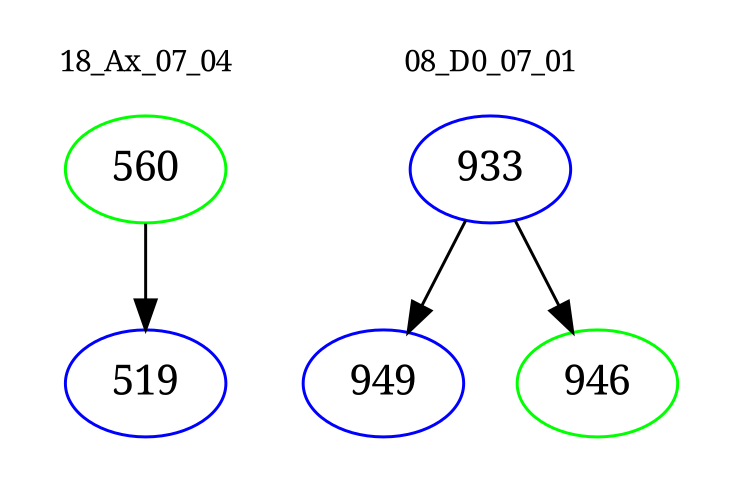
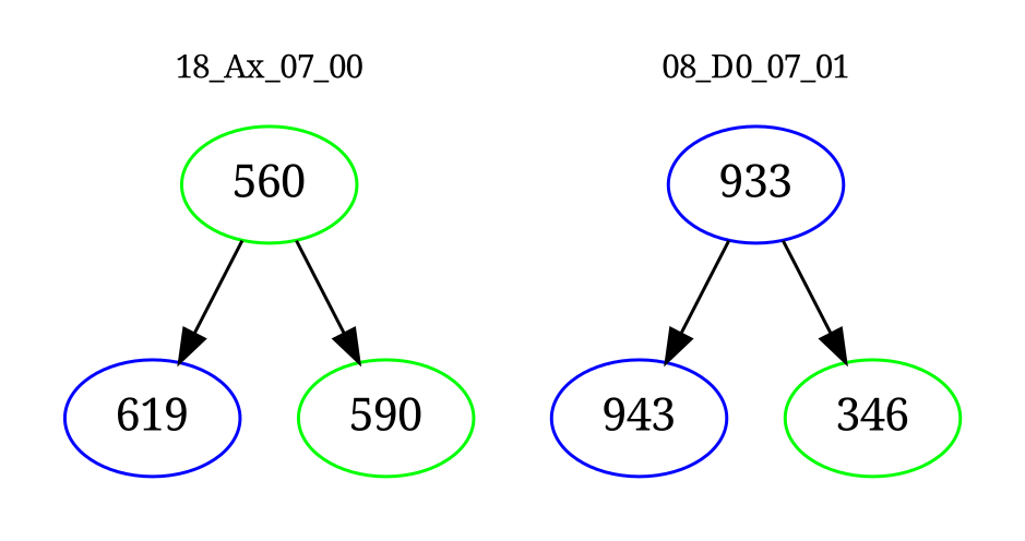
  digraph {
    fontname="Noto Serif"
    node [color=green fontname="Noto Serif"]
    edge [color=black fontname="Noto Serif"]
    n1 [label=560]
-   n2 [color=blue label=519]
+   n2 [color=blue label=619]
+   n3 [label=590]
    n4 [color=blue label=933]
-   n5 [color=blue label=949]
-   n6 [label=946]
+   n5 [color=blue label=943]
+   n6 [label=346]
    subgraph cluster_1 {
      color=white
      fontsize=10
-     label="18_Ax_07_04"
+     label="18_Ax_07_00"
      n1
      n2
+     n3
    }
    subgraph cluster_2 {
      color=white
      fontsize=10
      label="08_D0_07_01"
      n4
      n5
      n6
    }
    n1 -> n2
+   n1 -> n3
    n4 -> n5
    n4 -> n6
  }
